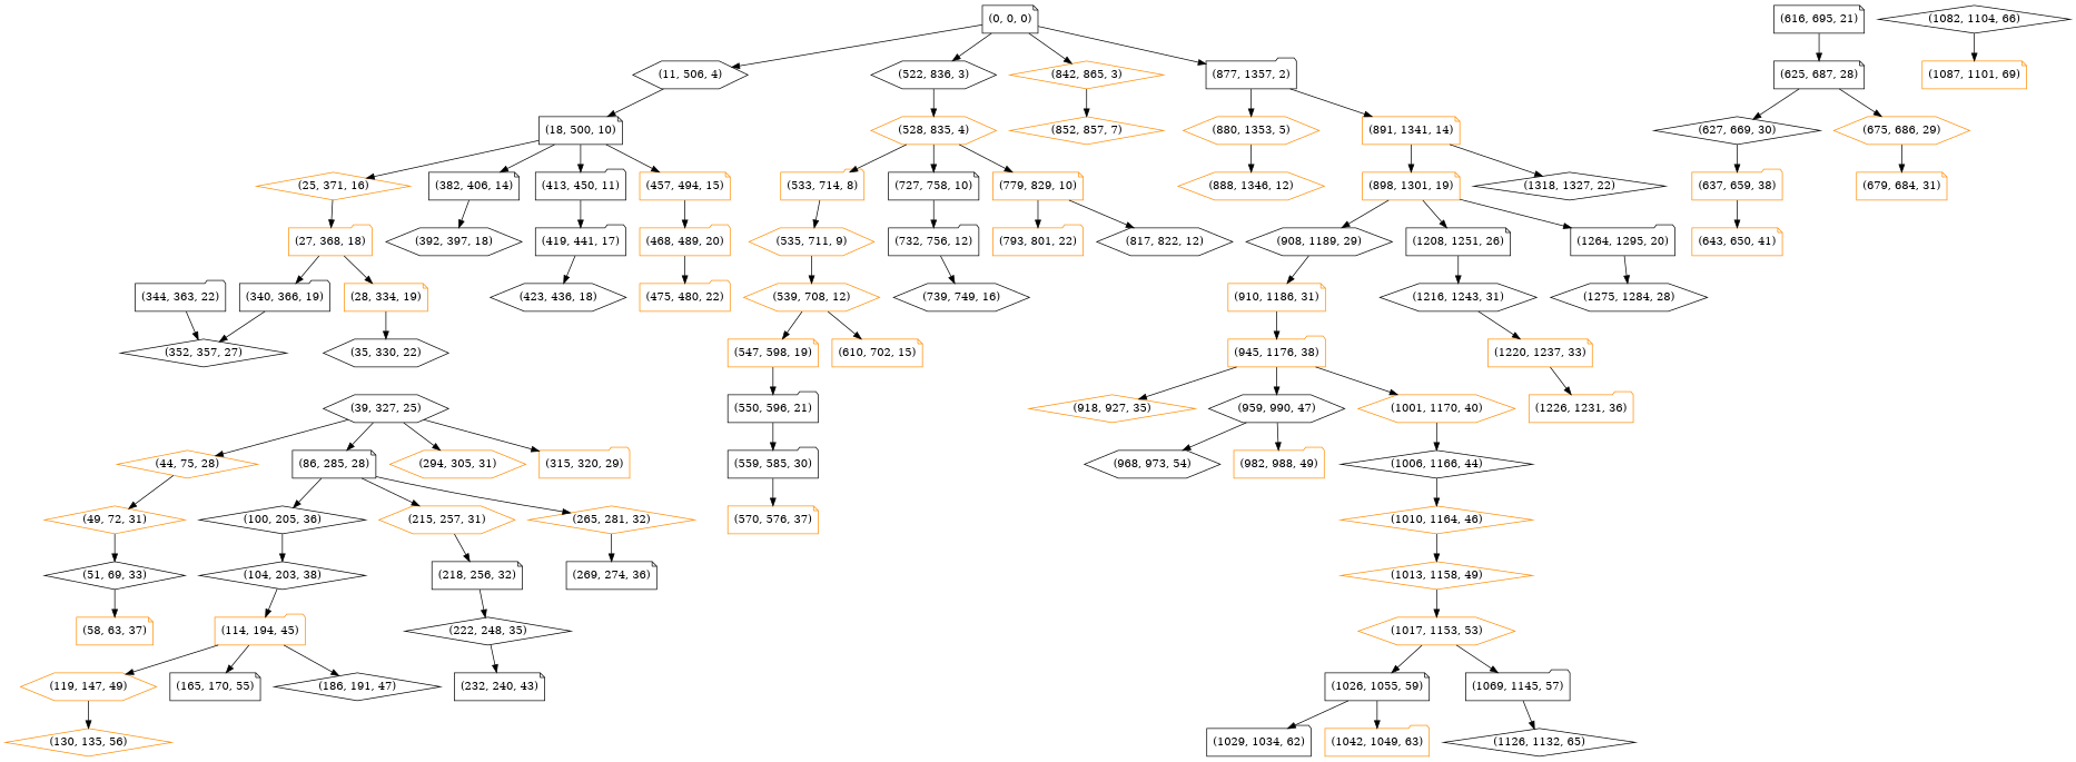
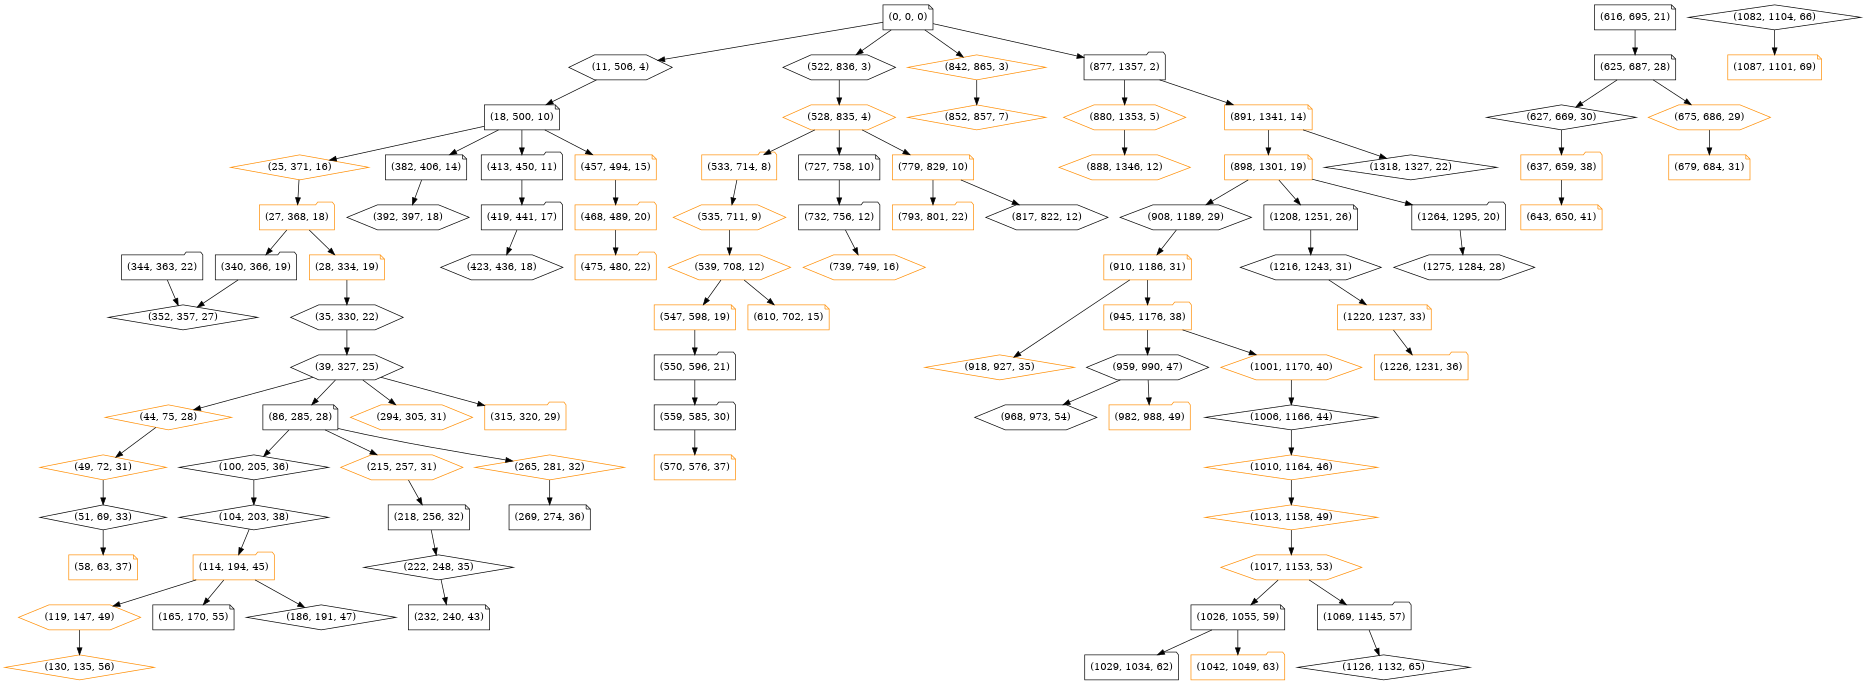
  digraph {
    node [color=black shape=note]
    "(11, 506, 4)" [shape=hexagon]
    "(0, 0, 0)"
    "(522, 836, 3)" [shape=hexagon]
    "(842, 865, 3)" [color=darkorange shape=diamond]
    "(877, 1357, 2)" [shape=folder]
    "(18, 500, 10)"
    "(528, 835, 4)" [color=darkorange shape=hexagon]
    "(852, 857, 7)" [color=darkorange shape=diamond]
    "(880, 1353, 5)" [color=darkorange shape=hexagon]
    "(891, 1341, 14)" [color=darkorange]
    "(25, 371, 16)" [color=darkorange shape=diamond]
    "(382, 406, 14)"
    "(413, 450, 11)" [shape=folder]
    "(457, 494, 15)" [color=darkorange]
    "(27, 368, 18)" [color=darkorange shape=folder]
    "(392, 397, 18)" [shape=hexagon]
    "(419, 441, 17)" [shape=folder]
    "(468, 489, 20)" [color=darkorange shape=folder]
    "(28, 334, 19)" [color=darkorange]
    "(340, 366, 19)" [shape=folder]
    "(35, 330, 22)" [shape=hexagon]
    "(352, 357, 27)" [shape=diamond]
    "(39, 327, 25)" [shape=hexagon]
    "(44, 75, 28)" [color=darkorange shape=diamond]
    "(86, 285, 28)"
    "(294, 305, 31)" [color=darkorange shape=hexagon]
    "(315, 320, 29)" [color=darkorange shape=folder]
    "(49, 72, 31)" [color=darkorange shape=diamond]
    "(100, 205, 36)" [shape=diamond]
    "(215, 257, 31)" [color=darkorange shape=hexagon]
    "(265, 281, 32)" [color=darkorange shape=diamond]
    "(51, 69, 33)" [shape=diamond]
    "(58, 63, 37)" [color=darkorange]
    "(104, 203, 38)" [shape=diamond]
    "(218, 256, 32)"
    "(269, 274, 36)"
    "(114, 194, 45)" [color=darkorange shape=folder]
    "(119, 147, 49)" [color=darkorange shape=hexagon]
    "(165, 170, 55)"
    "(186, 191, 47)" [shape=diamond]
    "(130, 135, 56)" [color=darkorange shape=diamond]
    "(222, 248, 35)" [shape=diamond]
    "(232, 240, 43)"
    "(344, 363, 22)" [shape=folder]
    "(423, 436, 18)" [shape=hexagon]
    "(475, 480, 22)" [color=darkorange shape=folder]
    "(533, 714, 8)" [color=darkorange shape=folder]
    "(727, 758, 10)"
    "(779, 829, 10)" [color=darkorange]
    "(535, 711, 9)" [color=darkorange shape=hexagon]
    "(732, 756, 12)" [shape=folder]
    "(793, 801, 22)" [color=darkorange shape=folder]
    "(817, 822, 12)" [shape=hexagon]
    "(539, 708, 12)" [color=darkorange shape=hexagon]
    "(547, 598, 19)" [color=darkorange]
    "(610, 702, 15)" [color=darkorange]
    "(550, 596, 21)" [shape=folder]
    "(559, 585, 30)" [shape=folder]
    "(570, 576, 37)" [color=darkorange]
    "(616, 695, 21)"
    "(625, 687, 28)"
    "(627, 669, 30)" [shape=diamond]
    "(675, 686, 29)" [color=darkorange shape=hexagon]
    "(637, 659, 38)" [color=darkorange shape=folder]
    "(679, 684, 31)" [color=darkorange]
    "(643, 650, 41)" [color=darkorange]
-   "(739, 749, 16)" [shape=hexagon]
+   "(739, 749, 16)" [color=darkorange shape=hexagon]
    "(888, 1346, 12)" [color=darkorange shape=hexagon]
    "(898, 1301, 19)" [color=darkorange]
    "(1318, 1327, 22)" [shape=diamond]
    "(908, 1189, 29)" [shape=hexagon]
    "(1208, 1251, 26)"
    "(1264, 1295, 20)" [shape=folder]
    "(910, 1186, 31)" [color=darkorange]
    "(1216, 1243, 31)" [shape=hexagon]
    "(1275, 1284, 28)" [shape=hexagon]
    "(918, 927, 35)" [color=darkorange shape=diamond]
    "(945, 1176, 38)" [color=darkorange shape=folder]
    "(959, 990, 47)" [shape=hexagon]
    "(1001, 1170, 40)" [color=darkorange shape=hexagon]
    "(968, 973, 54)" [shape=hexagon]
    "(982, 988, 49)" [color=darkorange shape=folder]
    "(1006, 1166, 44)" [shape=diamond]
    "(1010, 1164, 46)" [color=darkorange shape=diamond]
    "(1013, 1158, 49)" [color=darkorange shape=diamond]
    "(1017, 1153, 53)" [color=darkorange shape=hexagon]
    "(1026, 1055, 59)"
    "(1069, 1145, 57)" [shape=folder]
    "(1029, 1034, 62)" [shape=folder]
    "(1042, 1049, 63)" [color=darkorange shape=folder]
    "(1126, 1132, 65)" [shape=diamond]
    "(1082, 1104, 66)" [shape=diamond]
    "(1087, 1101, 69)" [color=darkorange]
    "(1220, 1237, 33)" [color=darkorange]
    "(1226, 1231, 36)" [color=darkorange shape=folder]
    "(11, 506, 4)" -> "(18, 500, 10)"
    "(0, 0, 0)" -> "(11, 506, 4)"
    "(0, 0, 0)" -> "(522, 836, 3)"
    "(0, 0, 0)" -> "(842, 865, 3)"
    "(0, 0, 0)" -> "(877, 1357, 2)"
    "(522, 836, 3)" -> "(528, 835, 4)"
    "(842, 865, 3)" -> "(852, 857, 7)"
    "(877, 1357, 2)" -> "(880, 1353, 5)"
    "(877, 1357, 2)" -> "(891, 1341, 14)"
    "(18, 500, 10)" -> "(25, 371, 16)"
    "(18, 500, 10)" -> "(382, 406, 14)"
    "(18, 500, 10)" -> "(413, 450, 11)"
    "(18, 500, 10)" -> "(457, 494, 15)"
    "(528, 835, 4)" -> "(533, 714, 8)"
    "(528, 835, 4)" -> "(727, 758, 10)"
    "(528, 835, 4)" -> "(779, 829, 10)"
    "(880, 1353, 5)" -> "(888, 1346, 12)"
    "(891, 1341, 14)" -> "(898, 1301, 19)"
    "(891, 1341, 14)" -> "(1318, 1327, 22)"
    "(25, 371, 16)" -> "(27, 368, 18)"
    "(382, 406, 14)" -> "(392, 397, 18)"
    "(413, 450, 11)" -> "(419, 441, 17)"
    "(457, 494, 15)" -> "(468, 489, 20)"
    "(27, 368, 18)" -> "(28, 334, 19)"
    "(27, 368, 18)" -> "(340, 366, 19)"
    "(419, 441, 17)" -> "(423, 436, 18)"
    "(468, 489, 20)" -> "(475, 480, 22)"
    "(28, 334, 19)" -> "(35, 330, 22)"
    "(340, 366, 19)" -> "(352, 357, 27)"
+   "(35, 330, 22)" -> "(39, 327, 25)"
    "(39, 327, 25)" -> "(44, 75, 28)"
    "(39, 327, 25)" -> "(86, 285, 28)"
    "(39, 327, 25)" -> "(294, 305, 31)"
    "(39, 327, 25)" -> "(315, 320, 29)"
    "(44, 75, 28)" -> "(49, 72, 31)"
    "(86, 285, 28)" -> "(100, 205, 36)"
    "(86, 285, 28)" -> "(215, 257, 31)"
    "(86, 285, 28)" -> "(265, 281, 32)"
    "(49, 72, 31)" -> "(51, 69, 33)"
    "(100, 205, 36)" -> "(104, 203, 38)"
    "(215, 257, 31)" -> "(218, 256, 32)"
    "(265, 281, 32)" -> "(269, 274, 36)"
    "(51, 69, 33)" -> "(58, 63, 37)"
    "(104, 203, 38)" -> "(114, 194, 45)"
    "(218, 256, 32)" -> "(222, 248, 35)"
    "(114, 194, 45)" -> "(119, 147, 49)"
    "(114, 194, 45)" -> "(165, 170, 55)"
    "(114, 194, 45)" -> "(186, 191, 47)"
    "(119, 147, 49)" -> "(130, 135, 56)"
    "(222, 248, 35)" -> "(232, 240, 43)"
    "(344, 363, 22)" -> "(352, 357, 27)"
    "(533, 714, 8)" -> "(535, 711, 9)"
    "(727, 758, 10)" -> "(732, 756, 12)"
    "(779, 829, 10)" -> "(793, 801, 22)"
    "(779, 829, 10)" -> "(817, 822, 12)"
    "(535, 711, 9)" -> "(539, 708, 12)"
    "(732, 756, 12)" -> "(739, 749, 16)"
    "(539, 708, 12)" -> "(547, 598, 19)"
    "(539, 708, 12)" -> "(610, 702, 15)"
    "(547, 598, 19)" -> "(550, 596, 21)"
    "(550, 596, 21)" -> "(559, 585, 30)"
    "(559, 585, 30)" -> "(570, 576, 37)"
    "(616, 695, 21)" -> "(625, 687, 28)"
    "(625, 687, 28)" -> "(627, 669, 30)"
    "(625, 687, 28)" -> "(675, 686, 29)"
    "(627, 669, 30)" -> "(637, 659, 38)"
    "(675, 686, 29)" -> "(679, 684, 31)"
    "(637, 659, 38)" -> "(643, 650, 41)"
    "(898, 1301, 19)" -> "(908, 1189, 29)"
    "(898, 1301, 19)" -> "(1208, 1251, 26)"
    "(898, 1301, 19)" -> "(1264, 1295, 20)"
    "(908, 1189, 29)" -> "(910, 1186, 31)"
    "(1208, 1251, 26)" -> "(1216, 1243, 31)"
    "(1264, 1295, 20)" -> "(1275, 1284, 28)"
-   "(945, 1176, 38)" -> "(918, 927, 35)"
+   "(910, 1186, 31)" -> "(918, 927, 35)"
    "(910, 1186, 31)" -> "(945, 1176, 38)"
    "(1216, 1243, 31)" -> "(1220, 1237, 33)"
    "(945, 1176, 38)" -> "(959, 990, 47)"
    "(945, 1176, 38)" -> "(1001, 1170, 40)"
    "(959, 990, 47)" -> "(968, 973, 54)"
    "(959, 990, 47)" -> "(982, 988, 49)"
    "(1001, 1170, 40)" -> "(1006, 1166, 44)"
    "(1006, 1166, 44)" -> "(1010, 1164, 46)"
    "(1010, 1164, 46)" -> "(1013, 1158, 49)"
    "(1013, 1158, 49)" -> "(1017, 1153, 53)"
    "(1017, 1153, 53)" -> "(1026, 1055, 59)"
    "(1017, 1153, 53)" -> "(1069, 1145, 57)"
    "(1026, 1055, 59)" -> "(1029, 1034, 62)"
    "(1026, 1055, 59)" -> "(1042, 1049, 63)"
    "(1069, 1145, 57)" -> "(1126, 1132, 65)"
    "(1082, 1104, 66)" -> "(1087, 1101, 69)"
    "(1220, 1237, 33)" -> "(1226, 1231, 36)"
  }
